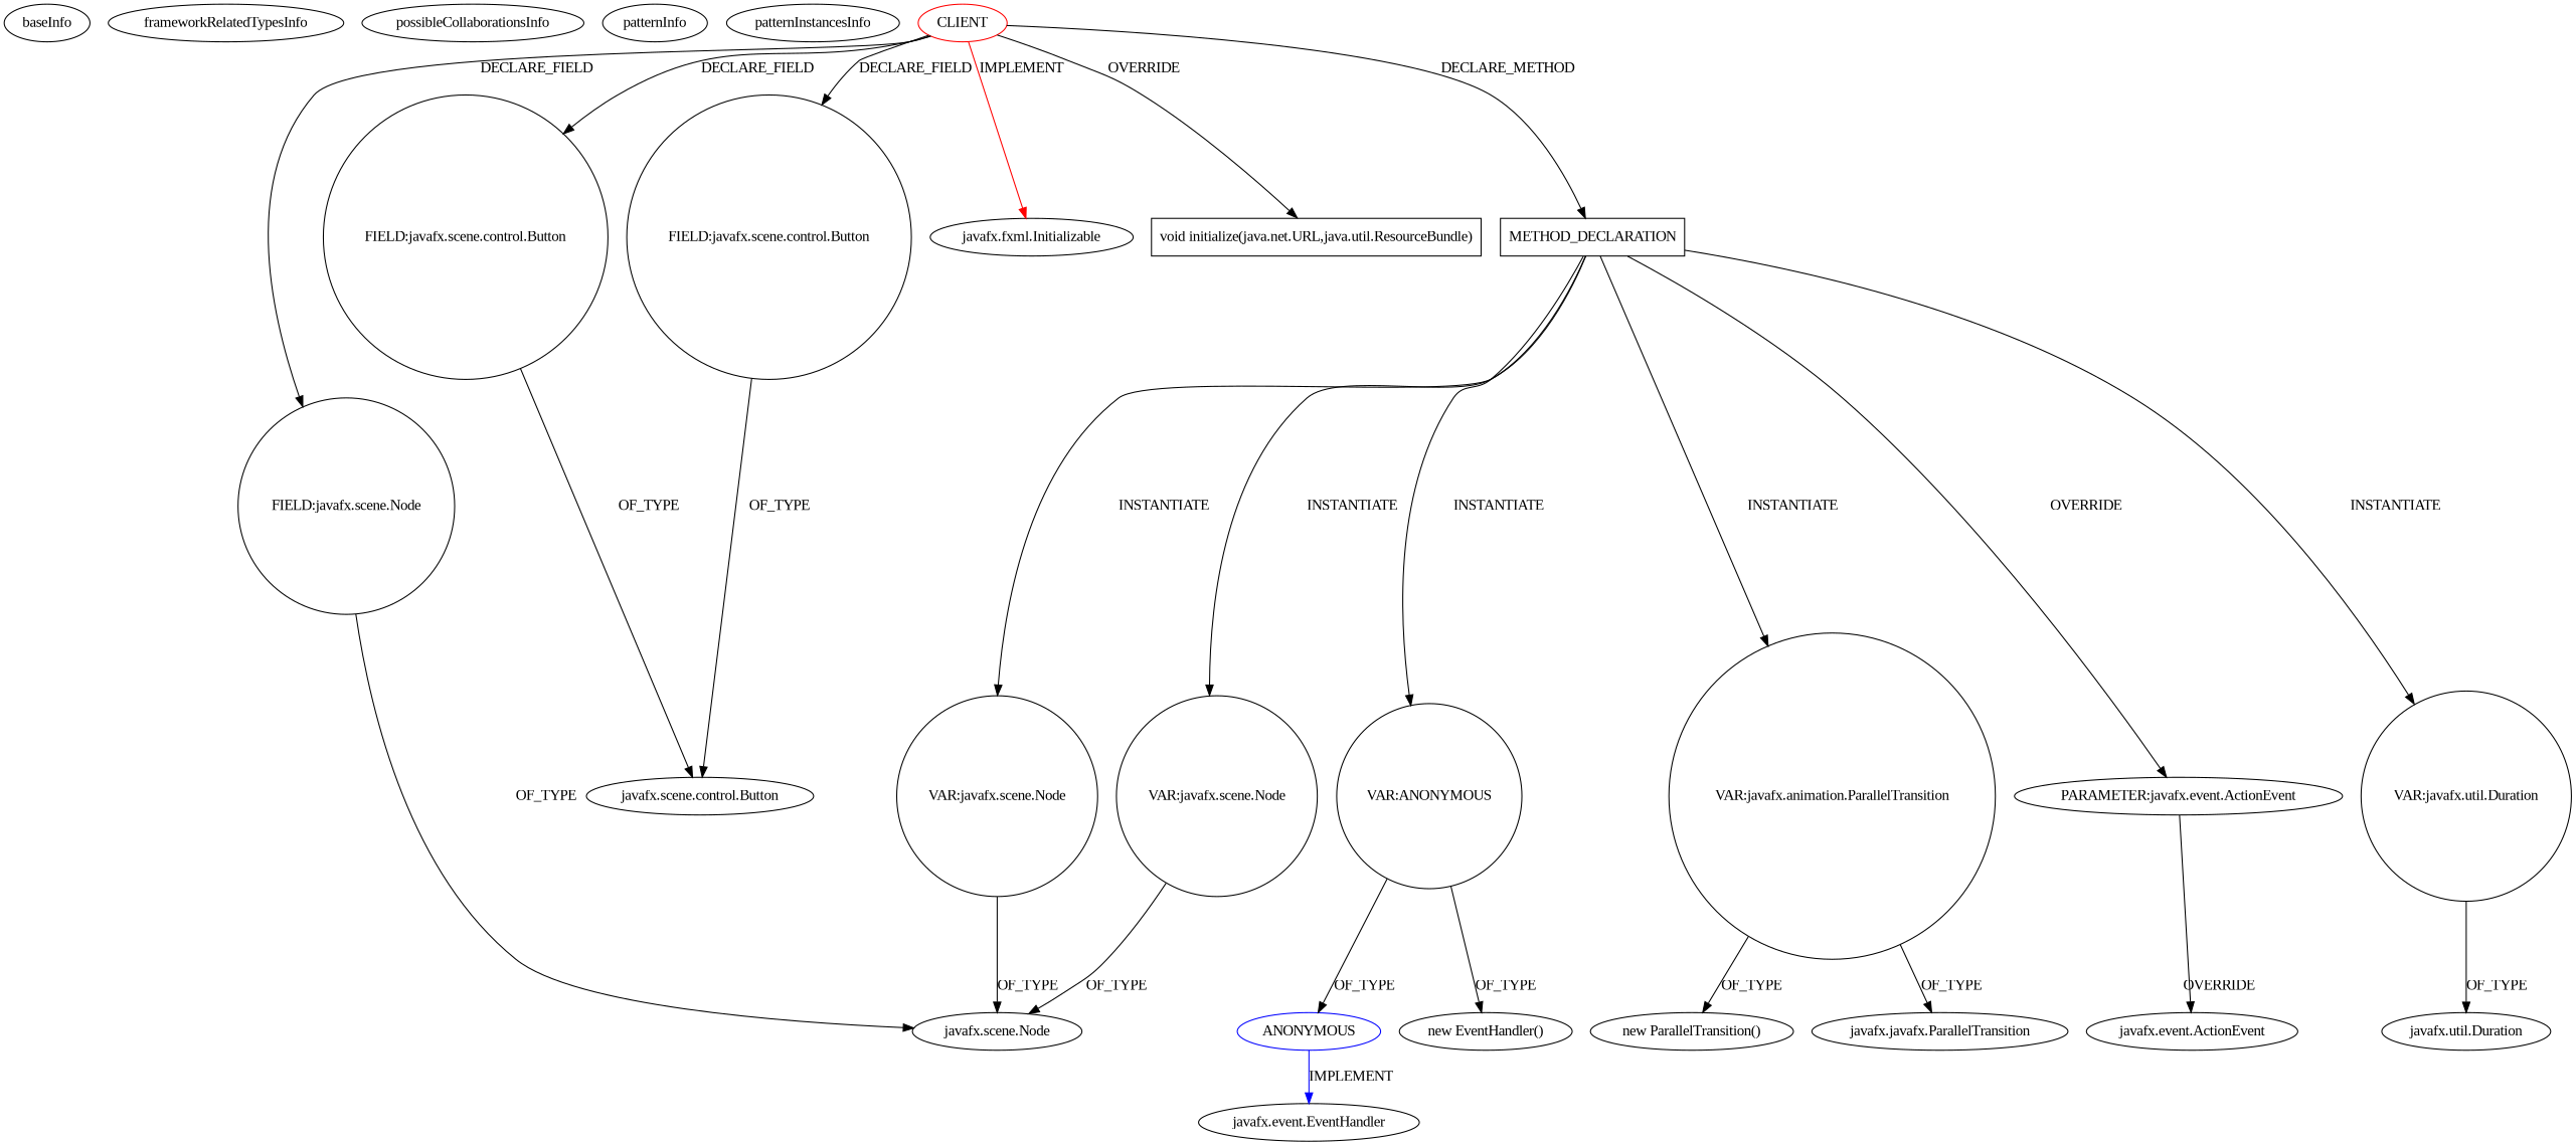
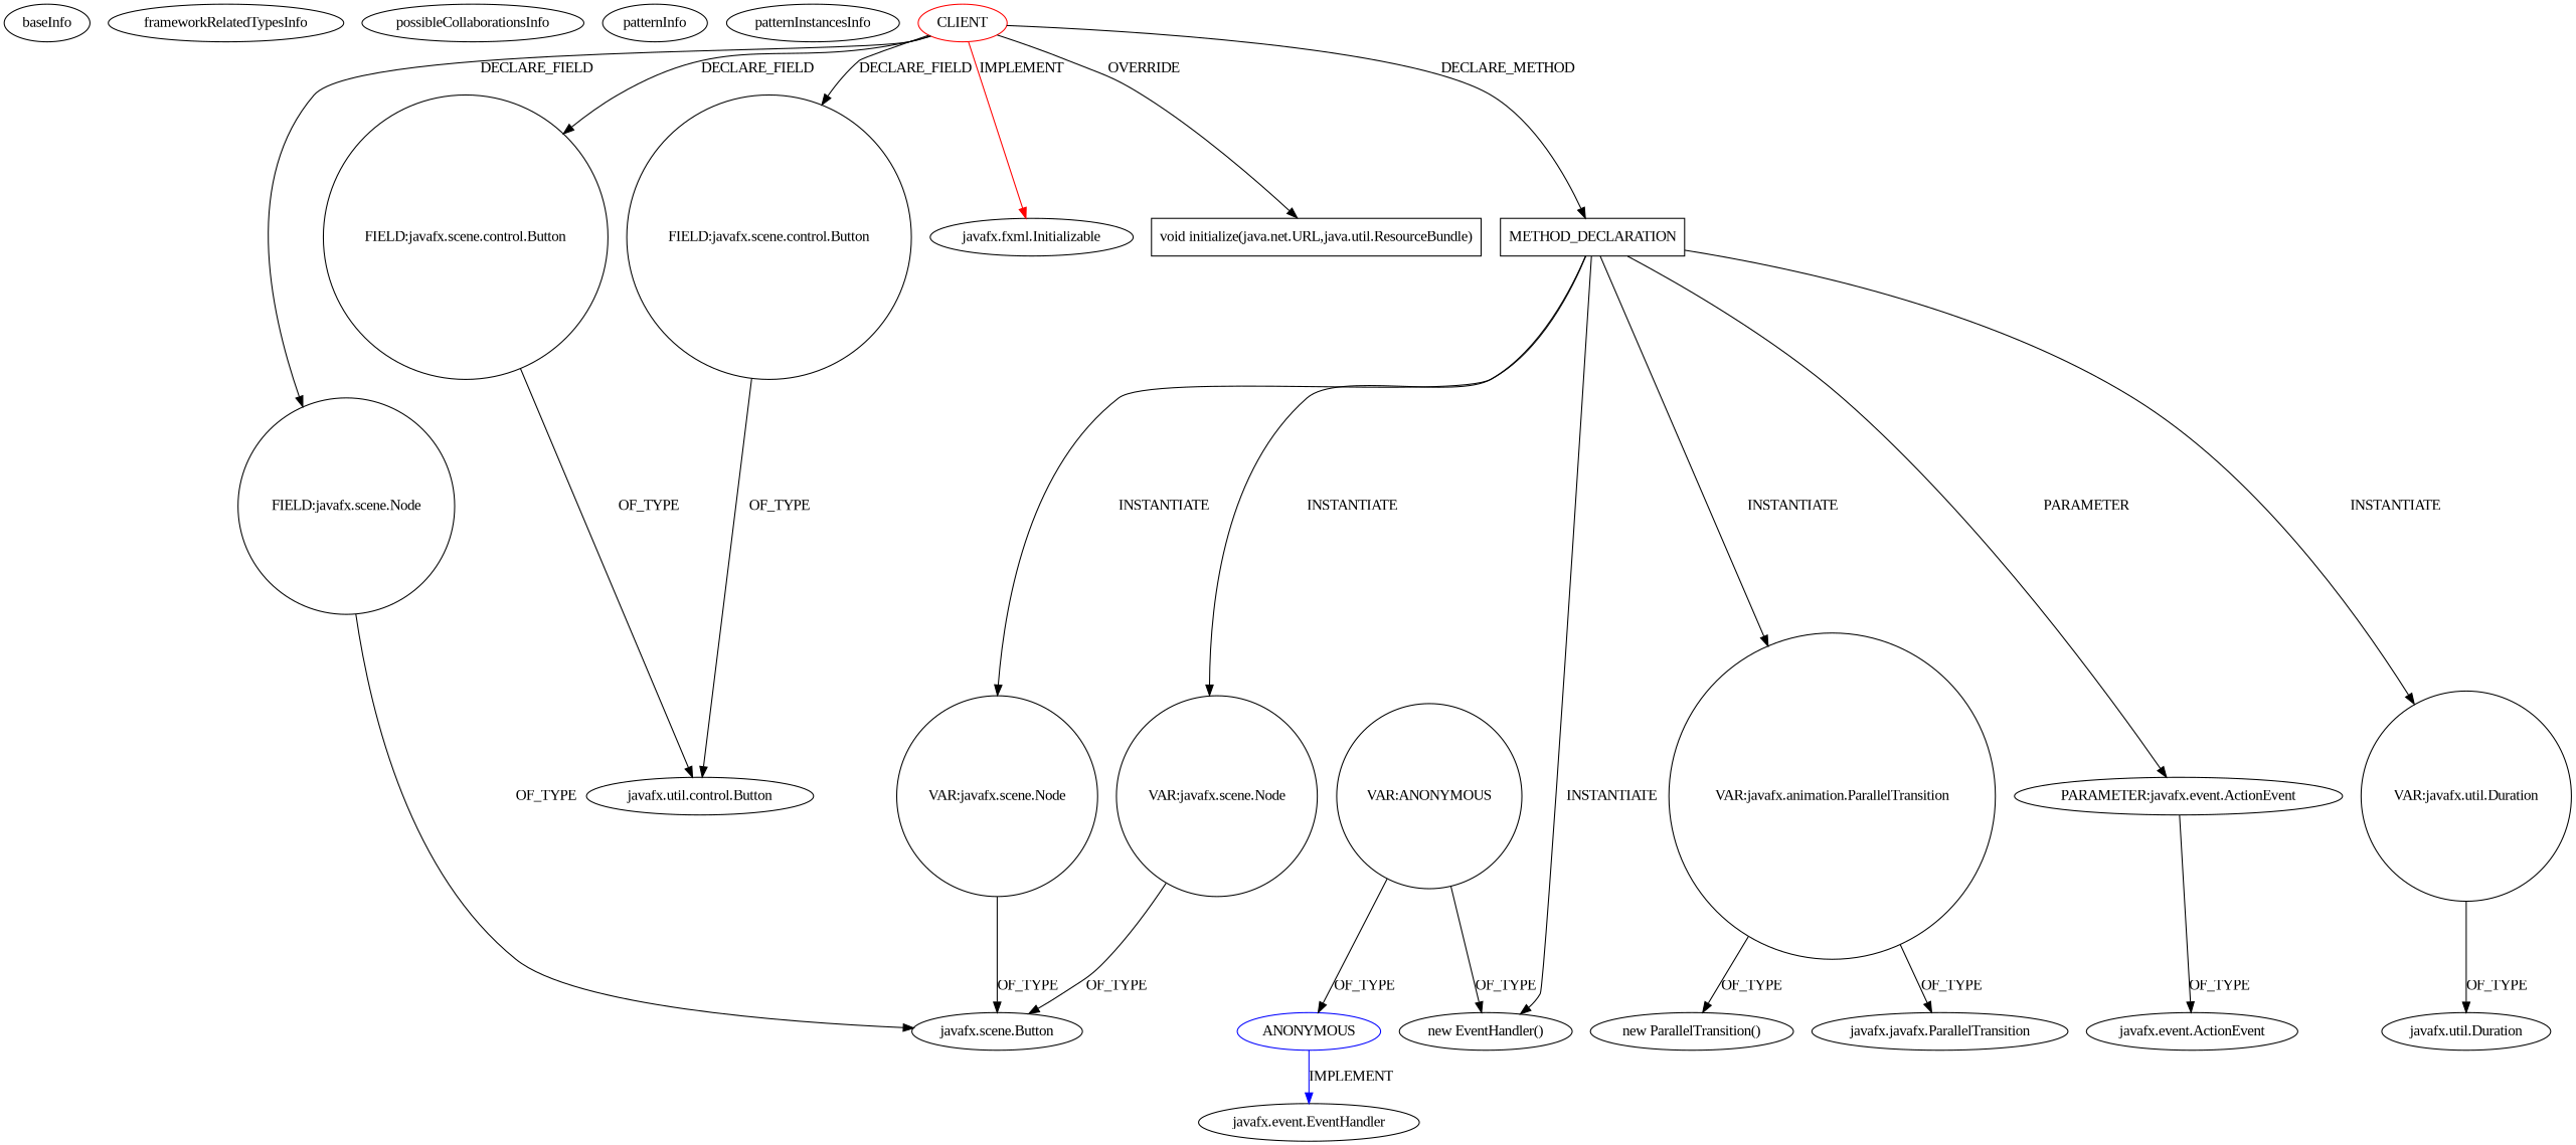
  digraph {
    fontname="Liberation Serif"
    node [fontname="Liberation Serif" isFrameworkType=false]
    edge [fontname="Liberation Serif"]
    baseInfo [category=pattern graphId=2474 isAnonymous=false possibleRelation=true isFrameworkType=""]
    frameworkRelatedTypesInfo [0="javafx.fxml.Initializable" isFrameworkType=""]
    possibleCollaborationsInfo [0="2474~INSTANTIATION-CLIENT_METHOD_DECLARATION-~javafx.fxml.Initializable ~javafx.event.EventHandler ~false~true" isFrameworkType=""]
    patternInfo [frequency=2.0 patternRootClient=0 isFrameworkType=""]
    patternInstancesInfo [0="7thwheel-medaka-chan~/7thwheel-medaka-chan/medaka-chan-master/src/seventhwheel/pos/controller/SuppliersController.java~SuppliersController~23" 1="ajithkp560-quizmaster~/ajithkp560-quizmaster/quizmaster-master/QuizProgram_SRC/QuizProgram/src/quizprogram/SampleController.java~SampleController~1753" isFrameworkType=""]
    n6 [label="FIELD:javafx.scene.Node" shape=circle vertexType=FIELD_DECLARATION]
-   n7 [label="javafx.scene.Node" vertexType=FRAMEWORK_CLASS_TYPE]
+   n7 [label="javafx.scene.Button" vertexType=FRAMEWORK_CLASS_TYPE]
    n8 [color=red label=CLIENT vertexType=ROOT_CLIENT_CLASS_DECLARATION]
    n9 [label="FIELD:javafx.scene.control.Button" shape=circle vertexType=FIELD_DECLARATION]
    n10 [label="FIELD:javafx.scene.control.Button" shape=circle vertexType=FIELD_DECLARATION]
    n11 [label="javafx.fxml.Initializable" vertexType=FRAMEWORK_INTERFACE_TYPE]
    n12 [label="void initialize(java.net.URL,java.util.ResourceBundle)" shape=box vertexType=OVERRIDING_METHOD_DECLARATION]
    n13 [label=METHOD_DECLARATION shape=box vertexType=CLIENT_METHOD_DECLARATION]
-   n14 [label="javafx.scene.control.Button" vertexType=FRAMEWORK_CLASS_TYPE]
+   n14 [label="javafx.util.control.Button" vertexType=FRAMEWORK_CLASS_TYPE]
    n15 [label="VAR:javafx.animation.ParallelTransition" shape=circle vertexType=VARIABLE_EXPRESION]
    n16 [label="PARAMETER:javafx.event.ActionEvent" vertexType=PARAMETER_DECLARATION]
    n17 [label="VAR:javafx.util.Duration" shape=circle vertexType=VARIABLE_EXPRESION]
    n18 [label="VAR:javafx.scene.Node" shape=circle vertexType=VARIABLE_EXPRESION]
    n19 [label="VAR:javafx.scene.Node" shape=circle vertexType=VARIABLE_EXPRESION]
    n20 [label="VAR:ANONYMOUS" shape=circle vertexType=VARIABLE_EXPRESION]
    n21 [label="new ParallelTransition()" vertexType=CONSTRUCTOR_CALL]
    n22 [label="javafx.javafx.ParallelTransition" vertexType=FRAMEWORK_CLASS_TYPE]
    n23 [label="javafx.event.ActionEvent" vertexType=FRAMEWORK_CLASS_TYPE]
    n24 [label="javafx.util.Duration" vertexType=FRAMEWORK_CLASS_TYPE]
    n25 [color=blue label=ANONYMOUS vertexType=REFERENCE_ANONYMOUS_DECLARATION]
    n26 [label="new EventHandler()" vertexType=CONSTRUCTOR_CALL]
    n27 [label="javafx.event.EventHandler" vertexType=FRAMEWORK_INTERFACE_TYPE]
    n6 -> n7 [label=OF_TYPE]
    n8 -> n6 [label=DECLARE_FIELD]
    n8 -> n9 [label=DECLARE_FIELD]
    n8 -> n10 [label=DECLARE_FIELD]
    n8 -> n11 [color=red label=IMPLEMENT]
    n8 -> n12 [label=OVERRIDE]
    n8 -> n13 [label=DECLARE_METHOD]
    n9 -> n14 [label=OF_TYPE]
    n10 -> n14 [label=OF_TYPE]
    n13 -> n15 [label=INSTANTIATE]
-   n13 -> n16 [label=OVERRIDE]
+   n13 -> n16 [label=PARAMETER]
    n13 -> n17 [label=INSTANTIATE]
    n13 -> n18 [label=INSTANTIATE]
    n13 -> n19 [label=INSTANTIATE]
-   n13 -> n20 [label=INSTANTIATE]
+   n13 -> n26 [label=INSTANTIATE]
    n15 -> n21 [label=OF_TYPE]
    n15 -> n22 [label=OF_TYPE]
-   n16 -> n23 [label=OVERRIDE]
+   n16 -> n23 [label=OF_TYPE]
    n17 -> n24 [label=OF_TYPE]
    n18 -> n7 [label=OF_TYPE]
    n19 -> n7 [label=OF_TYPE]
    n20 -> n25 [label=OF_TYPE]
    n20 -> n26 [label=OF_TYPE]
    n25 -> n27 [color=blue label=IMPLEMENT]
  }
